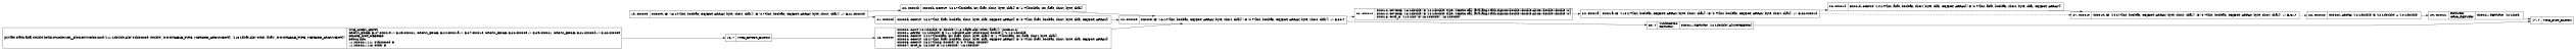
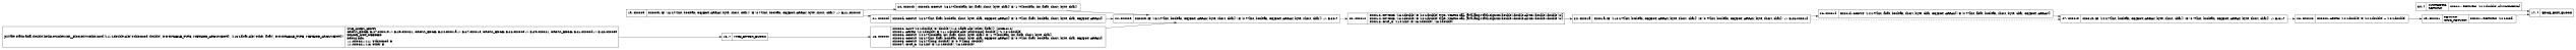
  digraph {
    rankdir=LR
    node [shape=record]
    n1 [label="{16\:\ ?|MTH_ENTER_BLOCK\l}"]
    n2 [label="{18\:\ 0x0000|0x0000: CAST (r0 I:double) = (double) (r13 I:float A[D('other' float)])  (LINE:316)\l0x0001: ARITH  (r2 I:double) = (r11 I:double A[D('$this$mod' double)]) % (r0 I:double) \l0x0003: CONST  (r4 I:??[boolean, int, float, short, byte, char]) = (1 ??[boolean, int, float, short, byte, char]) \l0x0004: CONST  (r5 I:??[int, float, boolean, short, byte, char, OBJECT, ARRAY]) = (0 ??[int, float, boolean, short, byte, char, OBJECT, ARRAY]) \l0x0005: CONST  (r6 I:??[long, double]) = (0 ??[long, double]) \l0x0007: CMP_G  (r8 I:int) = (r2 I:double), (r6 I:double) \l}"]
    n3 [label="{22\:\ 0x000e|0x000e: IF  (r6 I:??[int, boolean, OBJECT, ARRAY, byte, short, char]) != (0 ??[int, boolean, OBJECT, ARRAY, byte, short, char])  \-\> B:30:? \l}"]
    n4 [label="{19\:\ 0x0009|0x0009: IF  (r8 I:??[int, boolean, OBJECT, ARRAY, byte, short, char]) != (0 ??[int, boolean, OBJECT, ARRAY, byte, short, char])  \-\> B:21:0x000d \l}"]
    n5 [label="{20\:\ 0x000b|0x000b: CONST  (r6 I:??[boolean, int, float, short, byte, char]) = (1 ??[boolean, int, float, short, byte, char]) \l}"]
    n6 [label="{21\:\ 0x000d|0x000d: CONST  (r6 I:??[int, float, boolean, short, byte, char, OBJECT, ARRAY]) = (0 ??[int, float, boolean, short, byte, char, OBJECT, ARRAY]) \l}"]
    n7 [label="{23\:\ 0x0010|0x0010: INVOKE  (r6 I:double) = (r2 I:double) type: STATIC call: java.lang.Math.signum(double):double A[MD:(double):double (c)]\l0x0014: INVOKE  (r8 I:double) = (r0 I:double) type: STATIC call: java.lang.Math.signum(double):double A[MD:(double):double (c)]\l0x0018: CMP_G  (r10 I:int) = (r6 I:double), (r8 I:double) \l}"]
    n8 [label="{30\:\ ?|SYNTHETIC\lRETURN\l|0x0021: RETURN  (r2 I:double) A[SYNTHETIC]\l}"]
    n9 [label="{24\:\ 0x001a|0x001a: IF  (r10 I:??[int, boolean, OBJECT, ARRAY, byte, short, char]) != (0 ??[int, boolean, OBJECT, ARRAY, byte, short, char])  \-\> B:26:0x001d \l}"]
-   n10 [label="{17\:\ ?|MTH_EXIT_BLOCK\l}"]
+   n10 [label="{17\:\ ?|EDGE_EXIT_BLOCK\l}"]
    n11 [label="{26\:\ 0x001d|0x001d: CONST  (r4 I:??[int, float, boolean, short, byte, char, OBJECT, ARRAY]) = (0 ??[int, float, boolean, short, byte, char, OBJECT, ARRAY]) \l}"]
    n12 [label="{27\:\ 0x001e|0x001e: IF  (r4 I:??[int, boolean, OBJECT, ARRAY, byte, short, char]) != (0 ??[int, boolean, OBJECT, ARRAY, byte, short, char])  \-\> B:31:? \l}"]
    n13 [label="{28\:\ 0x0020|0x0020: ARITH  (r2 I:double) = (r2 I:double) + (r0 I:double) \l}"]
    n14 [label="{29\:\ 0x0021|RETURN\lORIG_RETURN\l|0x0021: RETURN  (r2 I:mod) \l}"]
    n15 [label="{private static final double kotlin.NumbersKt__FloorDivModKt.mod((r11 I:double A[D('$this$mod' double), IMMUTABLE_TYPE, METHOD_ARGUMENT]), (r13 I:float A[D('other' float), IMMUTABLE_TYPE, METHOD_ARGUMENT]))  | USE_LINES_HINTS\lCROSS_EDGE: B:27:0x001e \-\> B:29:0x0021, CROSS_EDGE: B:24:0x001a \-\> B:27:0x001e, CROSS_EDGE: B:22:0x000e \-\> B:29:0x0021, CROSS_EDGE: B:21:0x000d \-\> B:22:0x000e\lINLINE_NOT_NEEDED\lDebug Info:\l  \-1 \-0x0021: r11 '$this$mod' D\l  \-1 \-0x0021: r13 'other' F\l}"]
    n1 -> n2
    n2 -> n3
    n3 -> n7 [style=dashed]
-   n3 -> n8
    n4 -> n5 [style=solid]
    n4 -> n6
    n5 -> n3
    n6 -> n3
    n7 -> n9
    n8 -> n10
    n9 -> n11
    n9 -> n12 [style=dashed]
    n11 -> n12
    n12 -> n13 [style=dashed]
    n13 -> n14
    n14 -> n10
    n15 -> n1
  }
